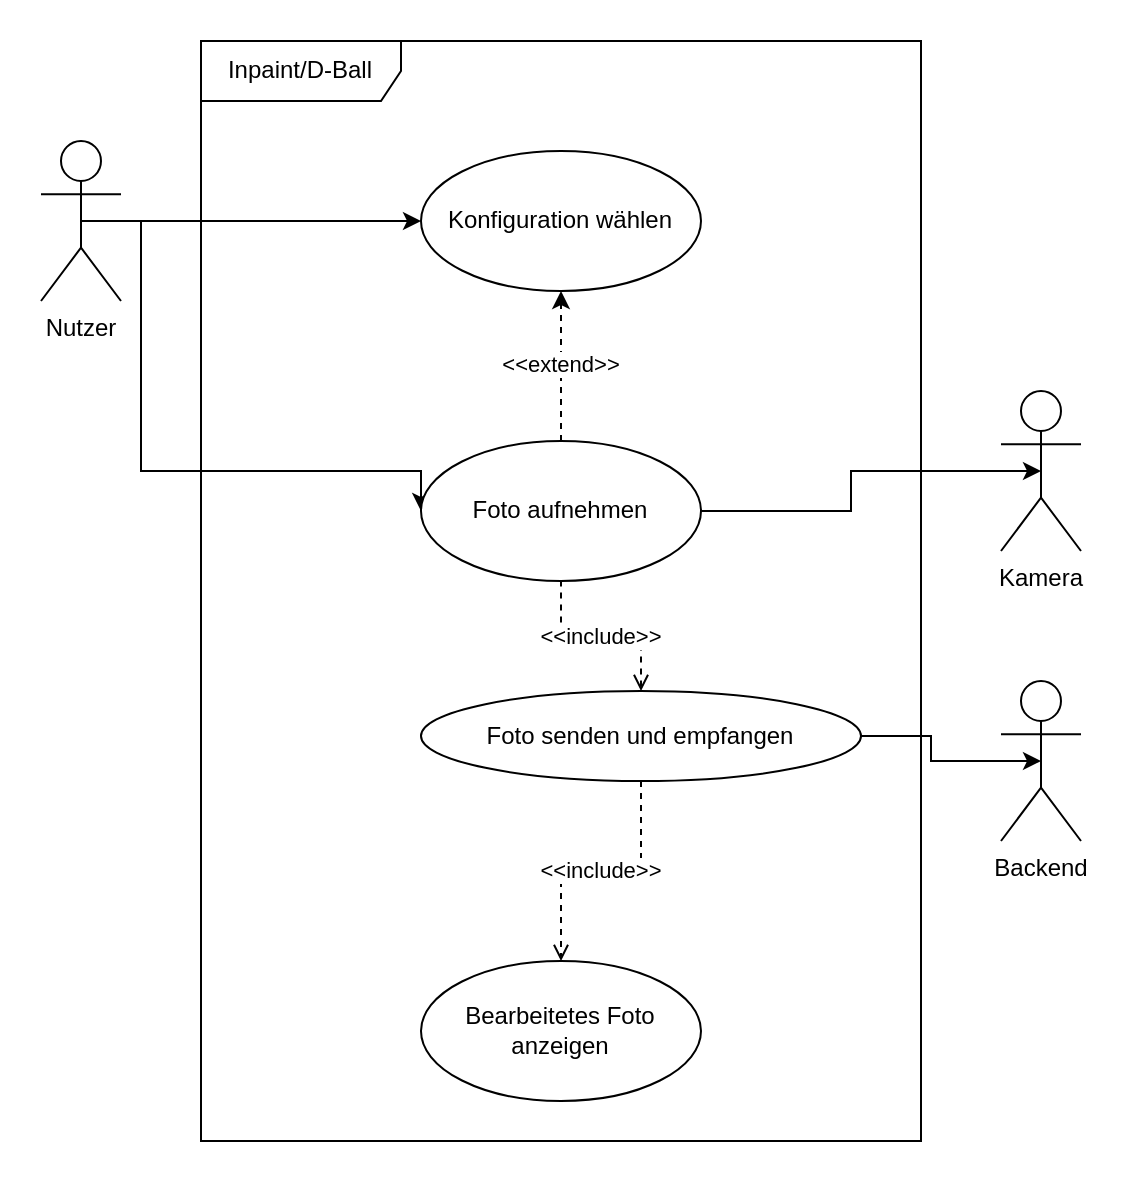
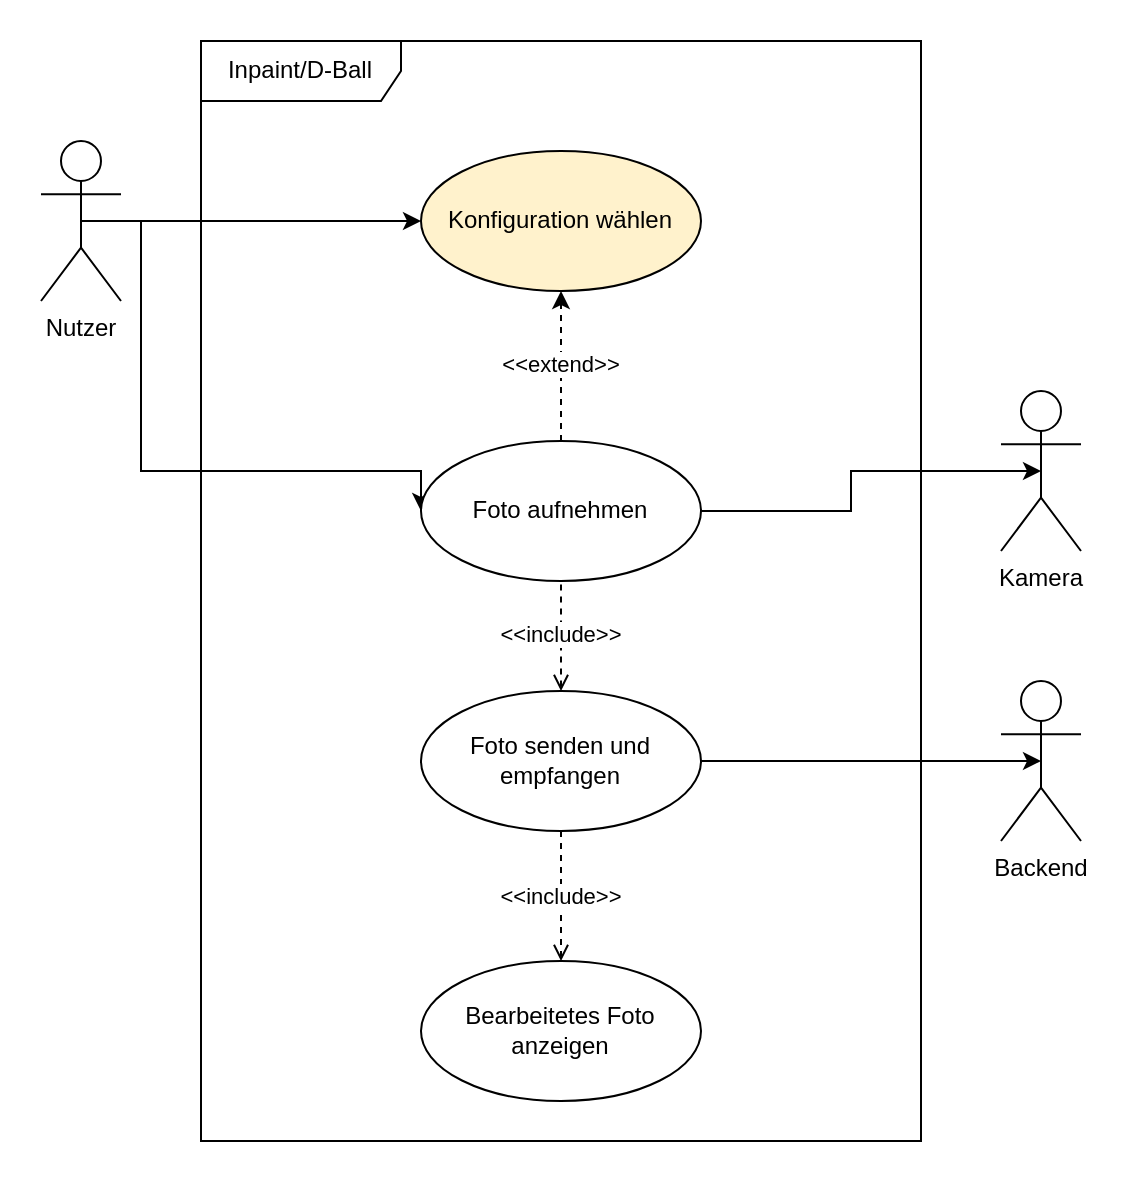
  <mxCell id="0" />
  <mxCell id="1" parent="0" />
  <mxCell id="2" value="Inpaint/D-Ball" style="shape=umlFrame;whiteSpace=wrap;html=1;width=100;height=30;" vertex="1" parent="1"><mxGeometry x="100" y="20" width="360" height="550" as="geometry" /></mxCell>
  <mxCell id="3" style="edgeStyle=orthogonalEdgeStyle;rounded=0;orthogonalLoop=1;jettySize=auto;html=1;exitX=0.5;exitY=0.5;exitDx=0;exitDy=0;exitPerimeter=0;entryX=0;entryY=0.5;entryDx=0;entryDy=0;" edge="1" parent="1" source="5" target="8"><mxGeometry relative="1" as="geometry"><Array as="points"><mxPoint x="70" y="110" /><mxPoint x="70" y="235" /></Array></mxGeometry></mxCell>
  <mxCell id="4" style="edgeStyle=orthogonalEdgeStyle;rounded=0;orthogonalLoop=1;jettySize=auto;html=1;exitX=0.5;exitY=0.5;exitDx=0;exitDy=0;exitPerimeter=0;entryX=0;entryY=0.5;entryDx=0;entryDy=0;startArrow=none;startFill=0;endArrow=classic;endFill=1;" edge="1" parent="1" source="5" target="16"><mxGeometry relative="1" as="geometry" /></mxCell>
  <mxCell id="5" value="Nutzer" style="shape=umlActor;verticalLabelPosition=bottom;verticalAlign=top;html=1;outlineConnect=0;" vertex="1" parent="1"><mxGeometry x="20" y="70" width="40" height="80" as="geometry" /></mxCell>
  <mxCell id="6" style="edgeStyle=orthogonalEdgeStyle;rounded=0;orthogonalLoop=1;jettySize=auto;html=1;exitX=1;exitY=0.5;exitDx=0;exitDy=0;entryX=0.5;entryY=0.5;entryDx=0;entryDy=0;entryPerimeter=0;endArrow=classic;endFill=1;" edge="1" parent="1" source="8" target="14"><mxGeometry relative="1" as="geometry" /></mxCell>
  <mxCell id="7" value="&amp;lt;&amp;lt;extend&amp;gt;&amp;gt;" style="edgeStyle=orthogonalEdgeStyle;rounded=0;orthogonalLoop=1;jettySize=auto;html=1;exitX=0.5;exitY=0;exitDx=0;exitDy=0;entryX=0.5;entryY=1;entryDx=0;entryDy=0;startArrow=none;startFill=0;endArrow=classic;endFill=1;dashed=1;" edge="1" parent="1" source="8" target="16"><mxGeometry relative="1" as="geometry" /></mxCell>
  <mxCell id="8" value="Foto aufnehmen" style="ellipse;whiteSpace=wrap;html=1;" vertex="1" parent="1"><mxGeometry x="210" y="220" width="140" height="70" as="geometry" /></mxCell>
  <mxCell id="9" value="&amp;lt;&amp;lt;include&amp;gt;&amp;gt;" style="edgeStyle=orthogonalEdgeStyle;rounded=0;orthogonalLoop=1;jettySize=auto;html=1;exitX=0.5;exitY=0;exitDx=0;exitDy=0;entryX=0.5;entryY=1;entryDx=0;entryDy=0;dashed=1;endArrow=none;endFill=0;startArrow=open;startFill=0;" edge="1" parent="1" source="12" target="8"><mxGeometry relative="1" as="geometry" /></mxCell>
  <mxCell id="10" value="&amp;lt;&amp;lt;include&amp;gt;&amp;gt;" style="edgeStyle=orthogonalEdgeStyle;rounded=0;orthogonalLoop=1;jettySize=auto;html=1;exitX=0.5;exitY=1;exitDx=0;exitDy=0;entryX=0.5;entryY=0;entryDx=0;entryDy=0;dashed=1;endArrow=open;endFill=0;" edge="1" parent="1" source="12" target="13"><mxGeometry relative="1" as="geometry" /></mxCell>
  <mxCell id="11" style="edgeStyle=orthogonalEdgeStyle;rounded=0;orthogonalLoop=1;jettySize=auto;html=1;exitX=1;exitY=0.5;exitDx=0;exitDy=0;entryX=0.5;entryY=0.5;entryDx=0;entryDy=0;entryPerimeter=0;endArrow=classic;endFill=1;" edge="1" parent="1" source="12" target="15"><mxGeometry relative="1" as="geometry" /></mxCell>
- <mxCell id="12" value="Foto senden und empfangen" style="ellipse;whiteSpace=wrap;html=1;" vertex="1" parent="1"><mxGeometry x="210" y="345" width="220" height="45" as="geometry" /></mxCell>
+ <mxCell id="12" value="Foto senden und empfangen" style="ellipse;whiteSpace=wrap;html=1;" vertex="1" parent="1"><mxGeometry x="210" y="345" width="140" height="70" as="geometry" /></mxCell>
  <mxCell id="13" value="Bearbeitetes Foto anzeigen" style="ellipse;whiteSpace=wrap;html=1;" vertex="1" parent="1"><mxGeometry x="210" y="480" width="140" height="70" as="geometry" /></mxCell>
  <mxCell id="14" value="Kamera" style="shape=umlActor;verticalLabelPosition=bottom;verticalAlign=top;html=1;outlineConnect=0;" vertex="1" parent="1"><mxGeometry x="500" y="195" width="40" height="80" as="geometry" /></mxCell>
  <mxCell id="15" value="Backend" style="shape=umlActor;verticalLabelPosition=bottom;verticalAlign=top;html=1;outlineConnect=0;" vertex="1" parent="1"><mxGeometry x="500" y="340" width="40" height="80" as="geometry" /></mxCell>
- <mxCell id="16" value="Konfiguration wählen" style="ellipse;whiteSpace=wrap;html=1;" vertex="1" parent="1"><mxGeometry x="210" y="75" width="140" height="70" as="geometry" /></mxCell>
+ <mxCell id="16" value="Konfiguration wählen" style="ellipse;whiteSpace=wrap;html=1;fillColor=#fff2cc;" vertex="1" parent="1"><mxGeometry x="210" y="75" width="140" height="70" as="geometry" /></mxCell>
